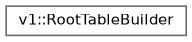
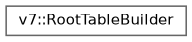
  digraph {
    rankdir=LR
-   n1 [color=grey40 fillcolor=white fontname=Helvetica fontsize=10 height=0.2 label="v1::RootTableBuilder" shape=box style=filled width=0.4]
+   n1 [color=grey40 fillcolor=white fontname=Helvetica fontsize=10 height=0.2 label="v7::RootTableBuilder" shape=box style=filled width=0.4]
  }
